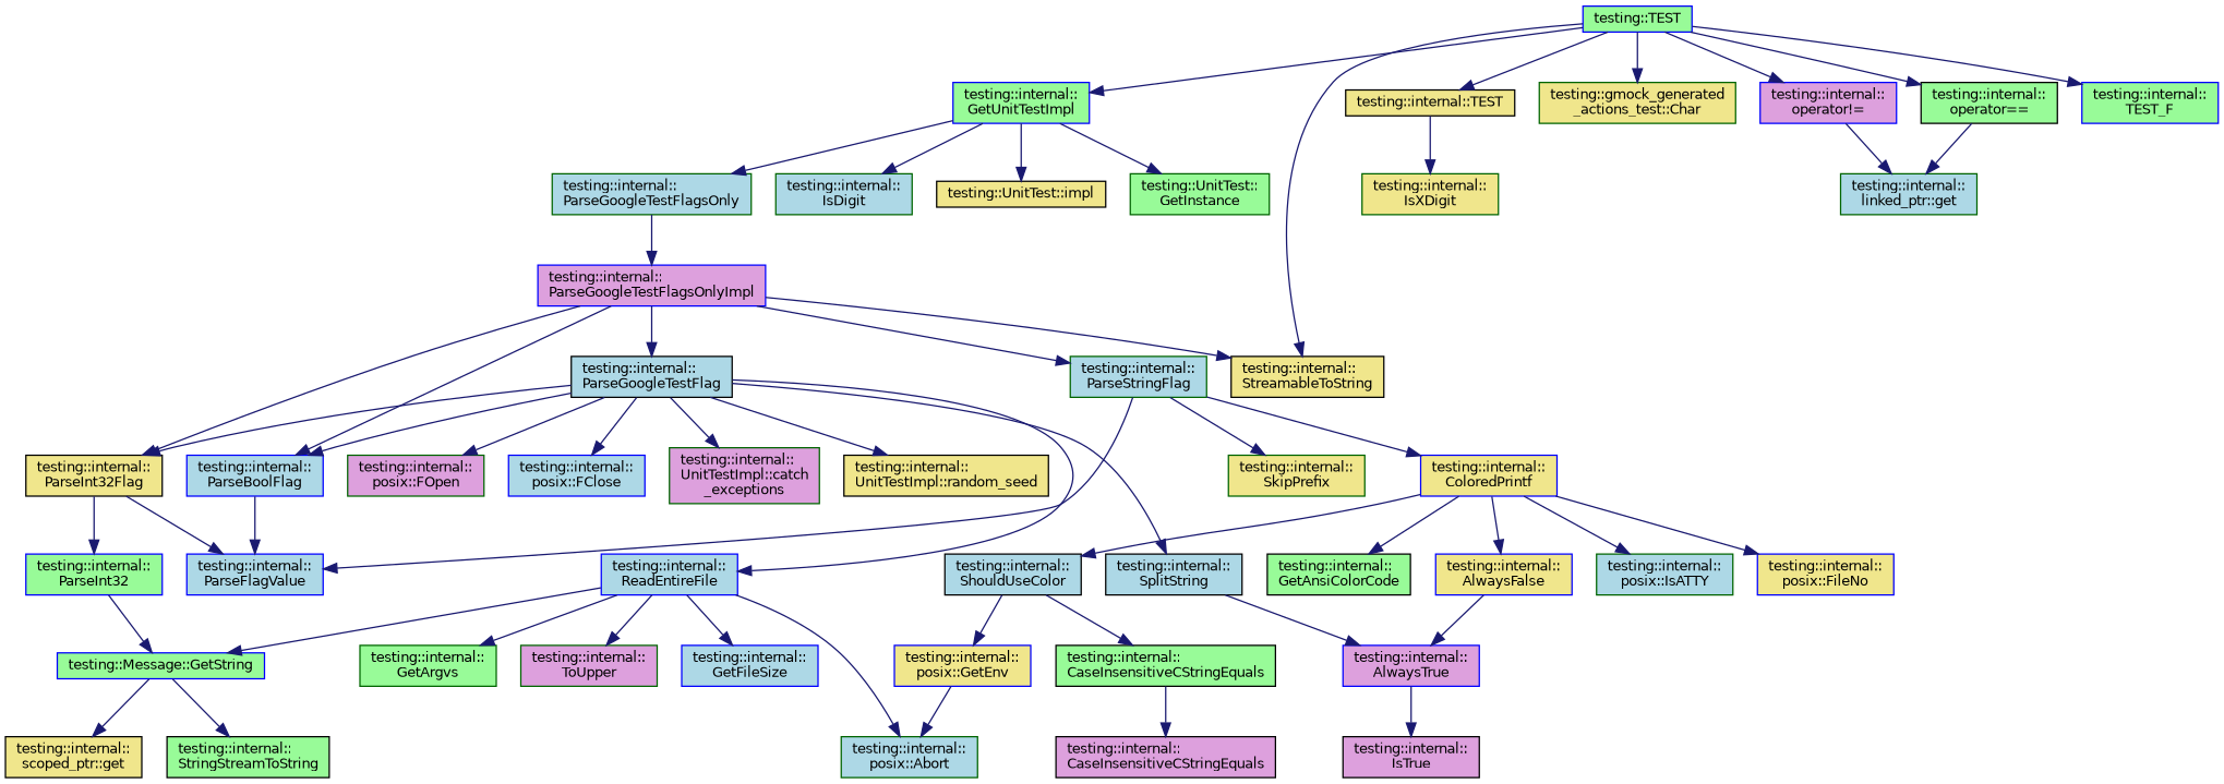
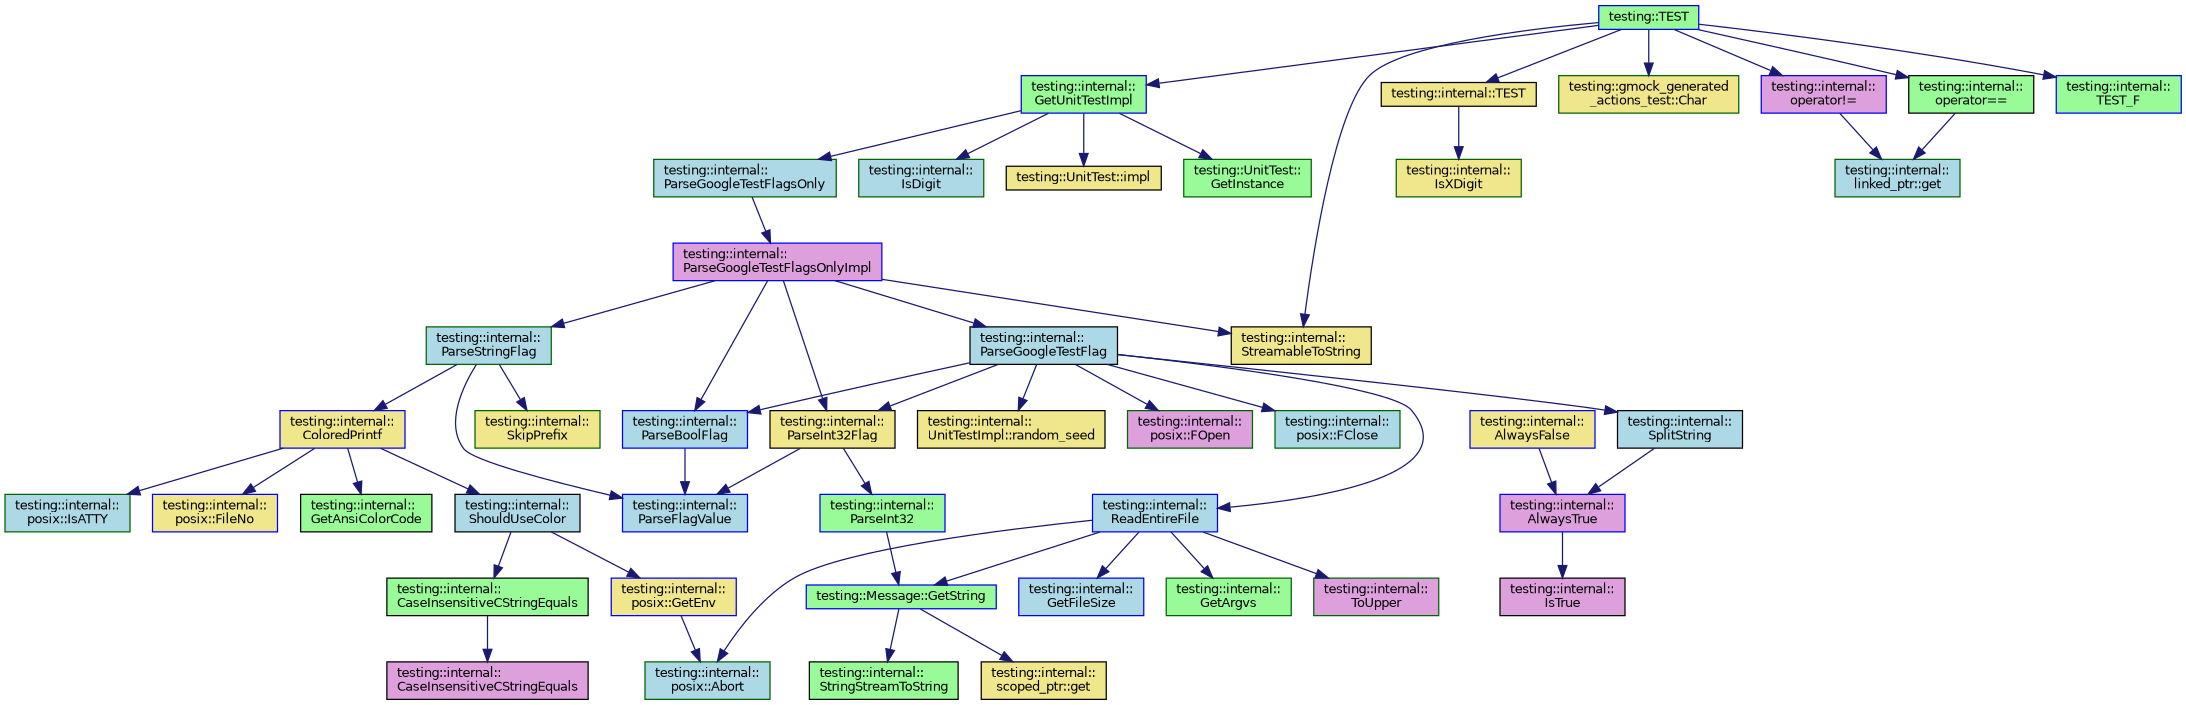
  digraph {
    rankdir=TB
    node [color=blue fillcolor=lightblue fontname=Helvetica fontsize=10 shape=record style=filled]
    edge [color=midnightblue fontname=Helvetica fontsize=10 labelfontname=Helvetica labelfontsize=10 style=solid]
    n1 [fillcolor=palegreen fontcolor=black height=0.2 label="testing::TEST" width=0.4]
    n2 [fillcolor=palegreen height=0.2 label="testing::internal::\lGetUnitTestImpl" width=0.4]
    n3 [color=black fillcolor=khaki height=0.2 label="testing::internal::\lStreamableToString" width=0.4]
    n4 [color=black fillcolor=khaki height=0.2 label="testing::internal::TEST" width=0.4]
    n5 [color=darkgreen fillcolor=khaki height=0.2 label="testing::gmock_generated\l_actions_test::Char" width=0.4]
    n6 [color=black fillcolor=palegreen height=0.2 label="testing::internal::\loperator==" width=0.4]
    n7 [fillcolor=plum height=0.2 label="testing::internal::\loperator!=" width=0.4]
    n8 [fillcolor=palegreen height=0.2 label="testing::internal::\lTEST_F" width=0.4]
    n9 [color=darkgreen fillcolor=palegreen height=0.2 label="testing::UnitTest::\lGetInstance" width=0.4]
    n10 [color=black fillcolor=khaki height=0.2 label="testing::UnitTest::impl" width=0.4]
    n11 [color=darkgreen height=0.2 label="testing::internal::\lParseGoogleTestFlagsOnly" width=0.4]
    n12 [color=darkgreen height=0.2 label="testing::internal::\lIsDigit" width=0.4]
    n13 [color=darkgreen fillcolor=khaki height=0.2 label="testing::internal::\lIsXDigit" width=0.4]
    n14 [color=darkgreen height=0.2 label="testing::internal::\llinked_ptr::get" width=0.4]
    n15 [fillcolor=plum height=0.2 label="testing::internal::\lParseGoogleTestFlagsOnlyImpl" width=0.4]
    n16 [height=0.2 label="testing::internal::\lParseBoolFlag" width=0.4]
    n17 [color=black fillcolor=khaki height=0.2 label="testing::internal::\lParseInt32Flag" width=0.4]
    n18 [color=darkgreen height=0.2 label="testing::internal::\lParseStringFlag" width=0.4]
    n19 [color=black height=0.2 label="testing::internal::\lParseGoogleTestFlag" width=0.4]
    n20 [height=0.2 label="testing::internal::\lParseFlagValue" width=0.4]
    n21 [fillcolor=palegreen height=0.2 label="testing::internal::\lParseInt32" width=0.4]
    n22 [color=darkgreen fillcolor=khaki height=0.2 label="testing::internal::\lSkipPrefix" width=0.4]
    n23 [fillcolor=khaki height=0.2 label="testing::internal::\lColoredPrintf" width=0.4]
-   n24 [color=darkgreen fillcolor=plum height=0.2 label="testing::internal::\lUnitTestImpl::catch\l_exceptions" width=0.4]
    n25 [color=black fillcolor=khaki height=0.2 label="testing::internal::\lUnitTestImpl::random_seed" width=0.4]
    n26 [color=darkgreen fillcolor=plum height=0.2 label="testing::internal::\lposix::FOpen" width=0.4]
    n27 [height=0.2 label="testing::internal::\lReadEntireFile" width=0.4]
-   n28 [height=0.2 label="testing::internal::\lposix::FClose" width=0.4]
+   n28 [color=darkgreen height=0.2 label="testing::internal::\lposix::FClose" width=0.4]
    n29 [color=black height=0.2 label="testing::internal::\lSplitString" width=0.4]
    n30 [fillcolor=palegreen height=0.2 label="testing::Message::GetString" width=0.4]
    n31 [color=black fillcolor=palegreen height=0.2 label="testing::internal::\lStringStreamToString" width=0.4]
    n32 [color=black fillcolor=khaki height=0.2 label="testing::internal::\lscoped_ptr::get" width=0.4]
    n33 [fillcolor=khaki height=0.2 label="testing::internal::\lAlwaysFalse" width=0.4]
    n34 [color=black height=0.2 label="testing::internal::\lShouldUseColor" width=0.4]
    n35 [color=darkgreen height=0.2 label="testing::internal::\lposix::IsATTY" width=0.4]
    n36 [fillcolor=khaki height=0.2 label="testing::internal::\lposix::FileNo" width=0.4]
    n37 [color=black fillcolor=palegreen height=0.2 label="testing::internal::\lGetAnsiColorCode" width=0.4]
    n38 [fillcolor=plum height=0.2 label="testing::internal::\lAlwaysTrue" width=0.4]
    n39 [color=black fillcolor=palegreen height=0.2 label="testing::internal::\lCaseInsensitiveCStringEquals" width=0.4]
    n40 [fillcolor=khaki height=0.2 label="testing::internal::\lposix::GetEnv" width=0.4]
    n41 [color=black fillcolor=plum height=0.2 label="testing::internal::\lIsTrue" width=0.4]
    n42 [color=black fillcolor=plum height=0.2 label="testing::internal::\lCaseInsensitiveCStringEquals" width=0.4]
    n43 [color=darkgreen height=0.2 label="testing::internal::\lposix::Abort" width=0.4]
    n44 [height=0.2 label="testing::internal::\lGetFileSize" width=0.4]
    n45 [color=darkgreen fillcolor=palegreen height=0.2 label="testing::internal::\lGetArgvs" width=0.4]
    n46 [color=darkgreen fillcolor=plum height=0.2 label="testing::internal::\lToUpper" width=0.4]
    n1 -> n2
    n1 -> n3
    n1 -> n4
    n1 -> n5
    n1 -> n6
    n1 -> n7
    n1 -> n8
    n2 -> n9
    n2 -> n10
    n2 -> n11
    n2 -> n12
    n4 -> n13
    n6 -> n14
    n7 -> n14
    n11 -> n15
    n15 -> n3
    n15 -> n16
    n15 -> n17
    n15 -> n18
    n15 -> n19
    n16 -> n20
    n17 -> n20
    n17 -> n21
    n18 -> n20
    n18 -> n22
    n18 -> n23
    n19 -> n16
    n19 -> n17
-   n19 -> n24
    n19 -> n25
    n19 -> n26
    n19 -> n27
    n19 -> n28
    n19 -> n29
    n21 -> n30
-   n23 -> n33
    n23 -> n34
    n23 -> n35
    n23 -> n36
    n23 -> n37
    n27 -> n30
    n27 -> n43
    n27 -> n44
    n27 -> n45
    n27 -> n46
    n29 -> n38
    n30 -> n31
    n30 -> n32
    n33 -> n38
    n34 -> n39
    n34 -> n40
    n38 -> n41
    n39 -> n42
    n40 -> n43
  }
